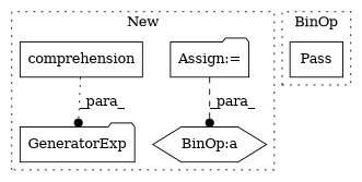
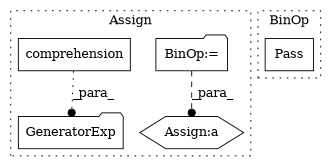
  digraph {
    node [l=3 shape=folder]
    edge [arrowhead=dot color=black]
    n1 [a=55 l=1 label=GeneratorExp s=2649]
-   n2 [a=68 label="Assign:=" s=2642]
+   n2 [a=68 label="BinOp:=" s=2642]
    n3 [a=45 label=comprehension s=2674 shape=box]
-   n4 [a=82 label="BinOp:a" s=2739 shape=hexagon]
+   n4 [a=82 label="Assign:a" s=2739 shape=hexagon]
    n5 [a=62 l=4 label=Pass s=842 shape=box]
    subgraph cluster_1 {
-     label=New
+     label=Assign
      style=dotted
      n1
      n2
      n3
      n4
    }
    subgraph cluster_2 {
      label=BinOp
      style=dotted
      n5
    }
    n2 -> n4 [label=_para_ style=dashed]
    n3 -> n1 [label=_para_ style=dotted]
  }
